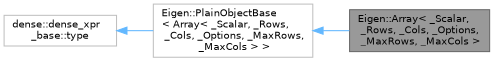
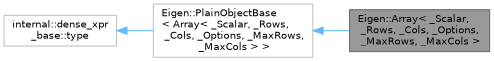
  digraph {
    rankdir=LR
    node [color=grey75 fillcolor=white fontname=Helvetica fontsize=10 shape=box style=filled]
    edge [color=steelblue1 dir=back fontname=Helvetica fontsize=10 labelfontname=Helvetica labelfontsize=10 style=solid]
    n1 [color=gray40 fillcolor=grey60 fontcolor=black height=0.2 label="Eigen::Array\< _Scalar,\l _Rows, _Cols, _Options,\l _MaxRows, _MaxCols \>" width=0.4]
    n2 [height=0.2 label="Eigen::PlainObjectBase\l\< Array\< _Scalar, _Rows,\l _Cols, _Options, _MaxRows,\l _MaxCols \> \>" width=0.4]
-   n3 [height=0.2 label="dense::dense_xpr\l_base::type" width=0.4]
+   n3 [height=0.2 label="internal::dense_xpr\l_base::type" width=0.4]
    n2 -> n1
    n3 -> n2
  }
